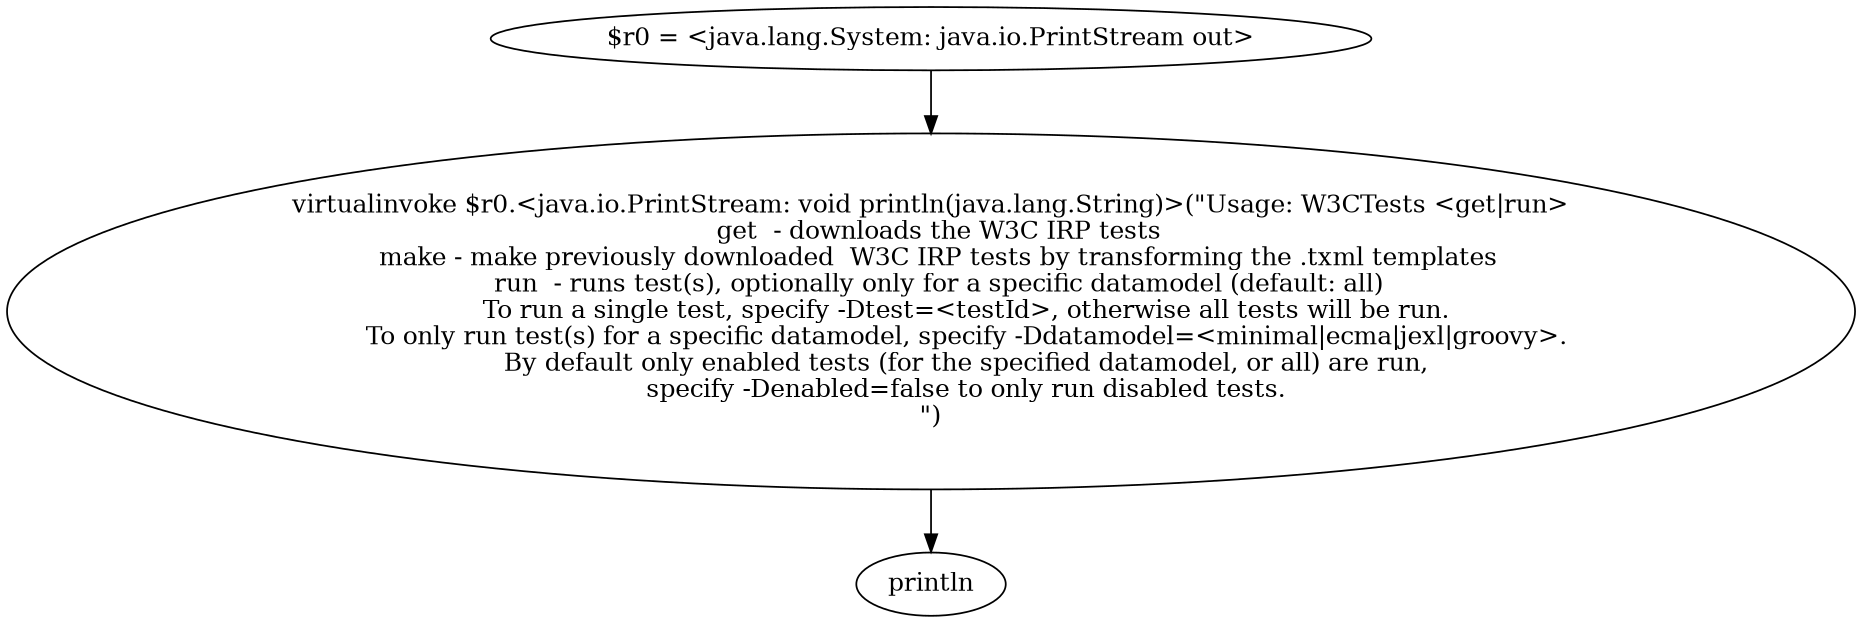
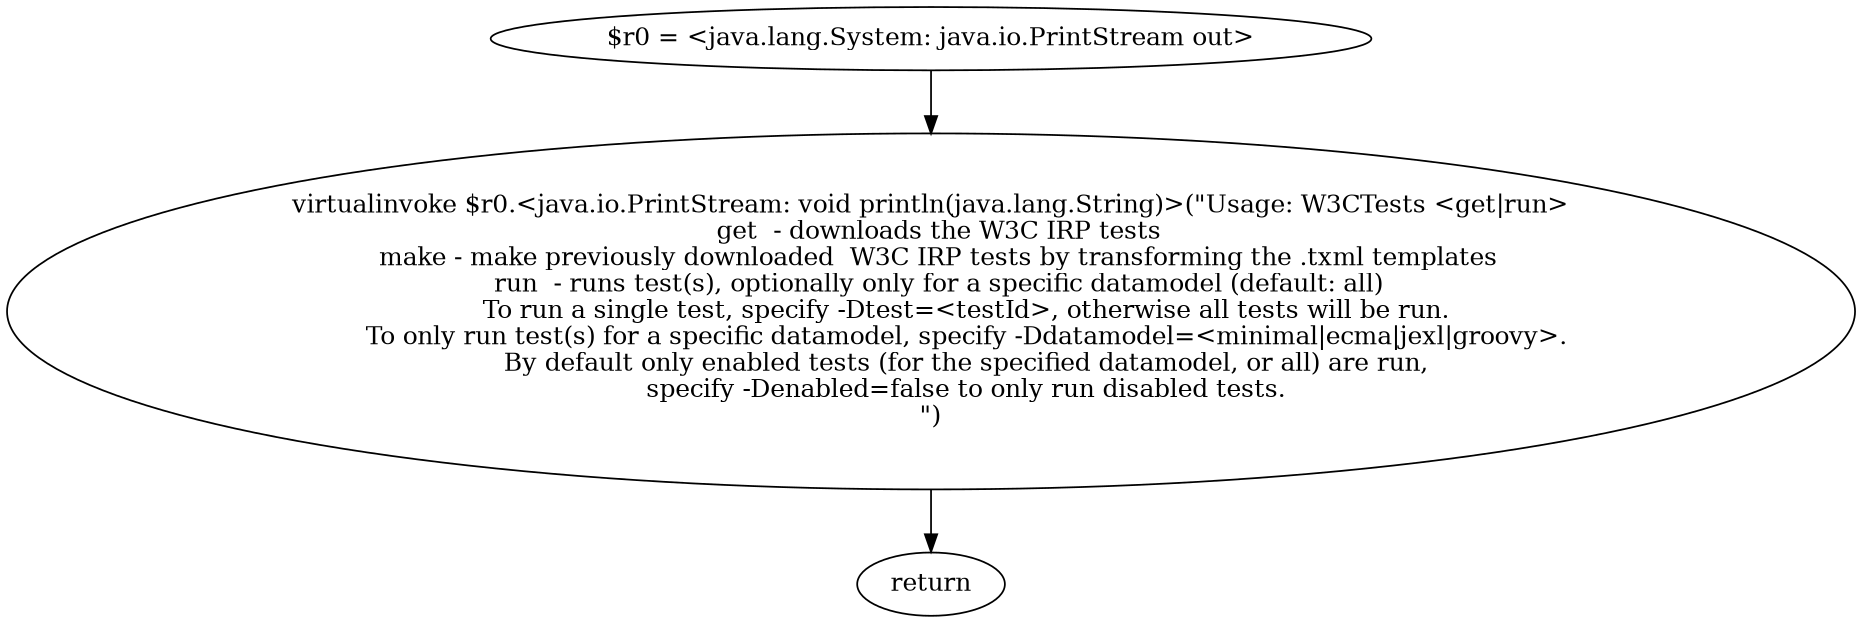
  digraph {
    "$r0 = <java.lang.System: java.io.PrintStream out>"
    "virtualinvoke $r0.<java.io.PrintStream: void println(java.lang.String)>(\"Usage: W3CTests <get|run>\n  get  - downloads the W3C IRP tests\n  make - make previously downloaded  W3C IRP tests by transforming the .txml templates\n  run  - runs test(s), optionally only for a specific datamodel (default: all)\n         To run a single test, specify -Dtest=<testId>, otherwise all tests will be run.\n         To only run test(s) for a specific datamodel, specify -Ddatamodel=<minimal|ecma|jexl|groovy>.\n         By default only enabled tests (for the specified datamodel, or all) are run,\n         specify -Denabled=false to only run disabled tests.\n\")"
-   return [label=println]
+   return
    "$r0 = <java.lang.System: java.io.PrintStream out>" -> "virtualinvoke $r0.<java.io.PrintStream: void println(java.lang.String)>(\"Usage: W3CTests <get|run>\n  get  - downloads the W3C IRP tests\n  make - make previously downloaded  W3C IRP tests by transforming the .txml templates\n  run  - runs test(s), optionally only for a specific datamodel (default: all)\n         To run a single test, specify -Dtest=<testId>, otherwise all tests will be run.\n         To only run test(s) for a specific datamodel, specify -Ddatamodel=<minimal|ecma|jexl|groovy>.\n         By default only enabled tests (for the specified datamodel, or all) are run,\n         specify -Denabled=false to only run disabled tests.\n\")"
    "virtualinvoke $r0.<java.io.PrintStream: void println(java.lang.String)>(\"Usage: W3CTests <get|run>\n  get  - downloads the W3C IRP tests\n  make - make previously downloaded  W3C IRP tests by transforming the .txml templates\n  run  - runs test(s), optionally only for a specific datamodel (default: all)\n         To run a single test, specify -Dtest=<testId>, otherwise all tests will be run.\n         To only run test(s) for a specific datamodel, specify -Ddatamodel=<minimal|ecma|jexl|groovy>.\n         By default only enabled tests (for the specified datamodel, or all) are run,\n         specify -Denabled=false to only run disabled tests.\n\")" -> return
  }
